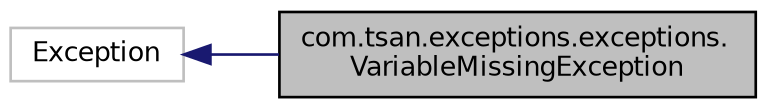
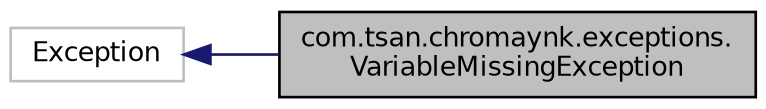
  digraph {
    rankdir=LR
    node [fontname=Helvetica fontsize=10 shape=record style=filled]
-   n1 [color=black fillcolor=grey75 fontcolor=black height=0.2 label="com.tsan.exceptions.exceptions.\lVariableMissingException" width=0.4]
+   n1 [color=black fillcolor=grey75 fontcolor=black height=0.2 label="com.tsan.chromaynk.exceptions.\lVariableMissingException" width=0.4]
    n2 [color=grey75 fillcolor=white height=0.2 label=Exception width=0.4]
    n2 -> n1 [color=midnightblue dir=back fontname=Helvetica fontsize=10 labelfontname=Helvetica labelfontsize=10 style=solid]
  }
